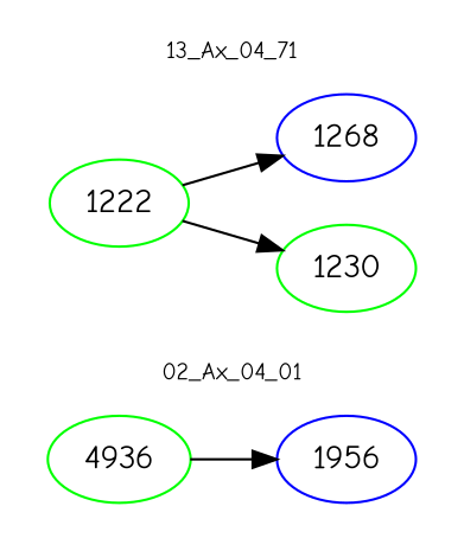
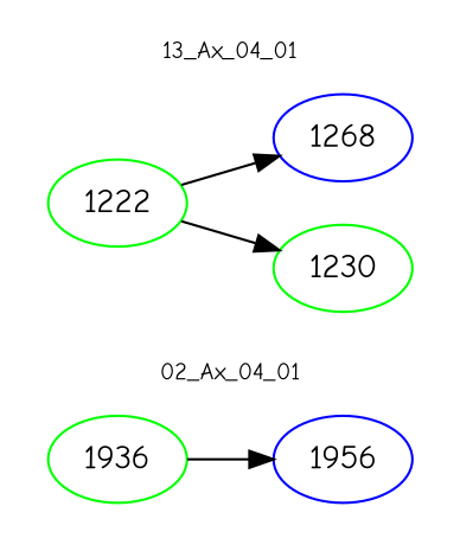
  digraph {
    fontname="Comic Neue"
    rankdir=LR
    node [color=green fontname="Comic Neue"]
    edge [color=black fontname="Comic Neue"]
-   n1 [label=4936]
+   n1 [label=1936]
    n2 [color=blue label=1956]
    n3 [label=1222]
    n4 [label=1230]
    n5 [color=blue label=1268]
    subgraph cluster_1 {
      color=white
      fontsize=10
      label="02_Ax_04_01"
      n1
      n2
    }
    subgraph cluster_2 {
      color=white
      fontsize=10
-     label="13_Ax_04_71"
+     label="13_Ax_04_01"
      n3
      n4
      n5
    }
    n1 -> n2
    n3 -> n4
    n3 -> n5
  }
